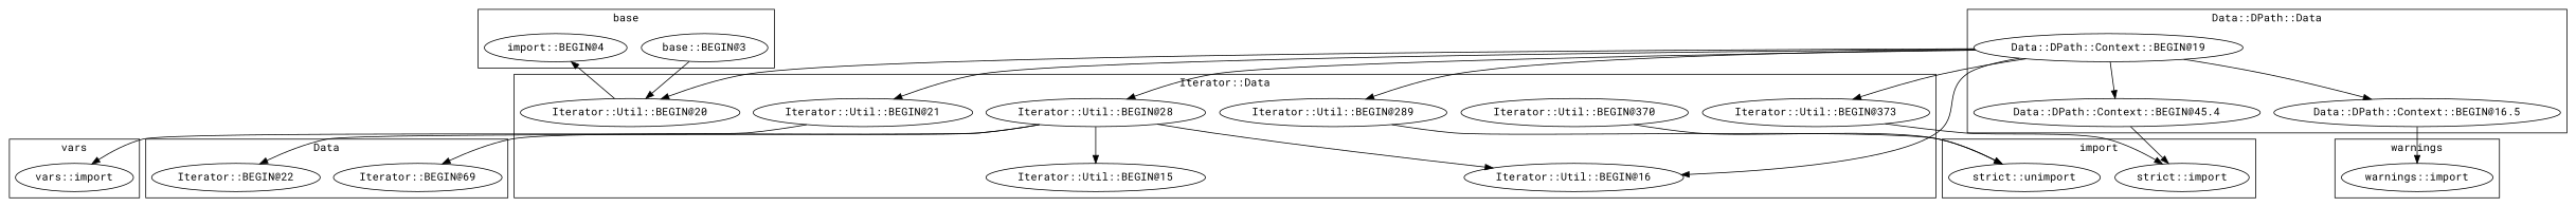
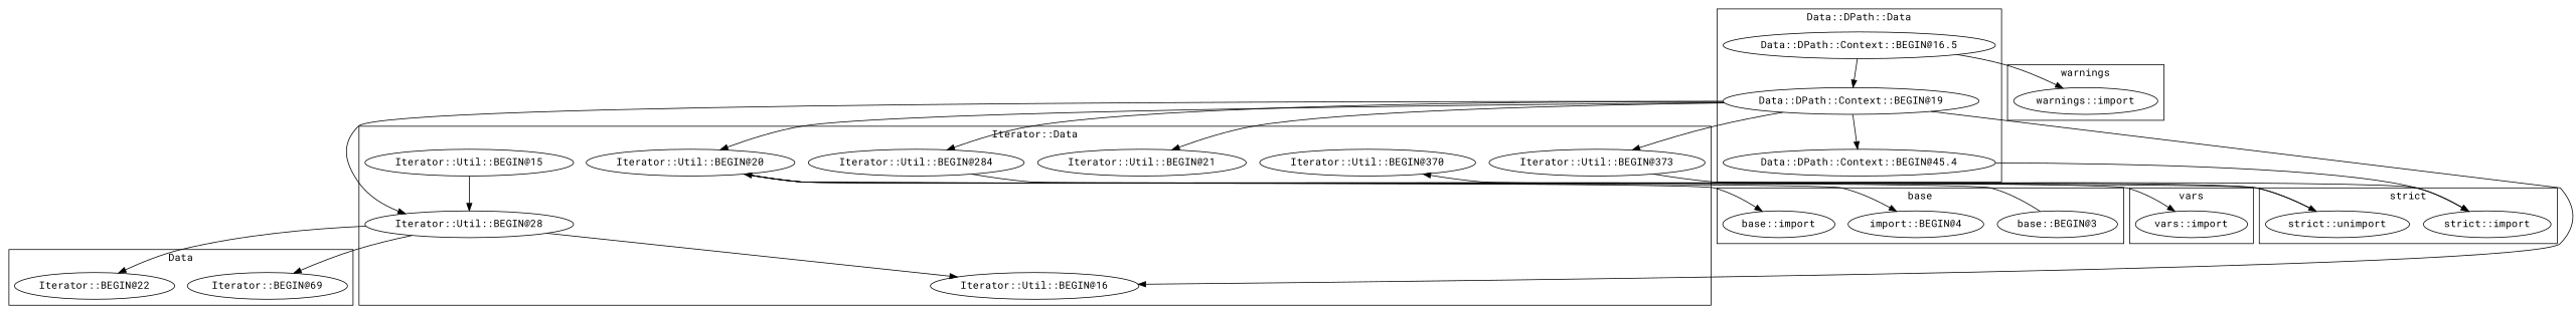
  digraph {
    fontname="Roboto Mono"
    node [fontname="Roboto Mono"]
    edge [fontname="Roboto Mono"]
    "Iterator::BEGIN@69"
    "Iterator::BEGIN@22"
    "Data::DPath::Context::BEGIN@19"
    n4 [label="Data::DPath::Context::BEGIN@45.4"]
    "Data::DPath::Context::BEGIN@16.5"
    "warnings::import"
    "base::BEGIN@3"
    n8 [label="import::BEGIN@4"]
+   "base::import"
    "vars::import"
    "strict::import"
    "strict::unimport"
    "Iterator::Util::BEGIN@21"
    "Iterator::Util::BEGIN@373"
    "Iterator::Util::BEGIN@28"
-   "Iterator::Util::BEGIN@284" [label="Iterator::Util::BEGIN@289"]
+   "Iterator::Util::BEGIN@284"
    "Iterator::Util::BEGIN@15"
    "Iterator::Util::BEGIN@20"
    "Iterator::Util::BEGIN@370"
    "Iterator::Util::BEGIN@16"
    subgraph cluster_1 {
      label=Data
      "Iterator::BEGIN@69"
      "Iterator::BEGIN@22"
    }
    subgraph cluster_2 {
      label="Data::DPath::Data"
      "Data::DPath::Context::BEGIN@19"
      n4
      "Data::DPath::Context::BEGIN@16.5"
    }
    subgraph cluster_3 {
      label=warnings
      "warnings::import"
    }
    subgraph cluster_4 {
      label=base
      "base::BEGIN@3"
      n8
+     "base::import"
    }
    subgraph cluster_5 {
      label=vars
      "vars::import"
    }
    subgraph cluster_6 {
-     label=import
+     label="strict"
      "strict::import"
      "strict::unimport"
    }
    subgraph cluster_7 {
      label="Iterator::Data"
      "Iterator::Util::BEGIN@21"
      "Iterator::Util::BEGIN@373"
      "Iterator::Util::BEGIN@28"
      "Iterator::Util::BEGIN@284"
      "Iterator::Util::BEGIN@15"
      "Iterator::Util::BEGIN@20"
      "Iterator::Util::BEGIN@370"
      "Iterator::Util::BEGIN@16"
    }
    "Data::DPath::Context::BEGIN@19" -> n4
-   "Data::DPath::Context::BEGIN@19" -> "Data::DPath::Context::BEGIN@16.5"
+   "Data::DPath::Context::BEGIN@16.5" -> "Data::DPath::Context::BEGIN@19"
    "Data::DPath::Context::BEGIN@19" -> "Iterator::Util::BEGIN@21"
    "Data::DPath::Context::BEGIN@19" -> "Iterator::Util::BEGIN@373"
    "Data::DPath::Context::BEGIN@19" -> "Iterator::Util::BEGIN@28"
    "Data::DPath::Context::BEGIN@19" -> "Iterator::Util::BEGIN@284"
    "Data::DPath::Context::BEGIN@19" -> "Iterator::Util::BEGIN@20"
    "Data::DPath::Context::BEGIN@19" -> "Iterator::Util::BEGIN@16"
    n4 -> "strict::import"
    "Data::DPath::Context::BEGIN@16.5" -> "warnings::import"
    "base::BEGIN@3" -> "Iterator::Util::BEGIN@20"
-   "Iterator::Util::BEGIN@21" -> "vars::import"
+   "Iterator::Util::BEGIN@20" -> "vars::import"
    "Iterator::Util::BEGIN@373" -> "strict::import"
    "Iterator::Util::BEGIN@28" -> "Iterator::BEGIN@69"
    "Iterator::Util::BEGIN@28" -> "Iterator::BEGIN@22"
-   "Iterator::Util::BEGIN@28" -> "Iterator::Util::BEGIN@15"
+   "Iterator::Util::BEGIN@15" -> "Iterator::Util::BEGIN@28"
    "Iterator::Util::BEGIN@28" -> "Iterator::Util::BEGIN@16"
    "Iterator::Util::BEGIN@284" -> "strict::unimport"
    "Iterator::Util::BEGIN@20" -> n8
-   "Iterator::Util::BEGIN@370" -> "strict::unimport"
+   "Iterator::Util::BEGIN@20" -> "base::import"
+   "strict::unimport" -> "Iterator::Util::BEGIN@370"
  }
